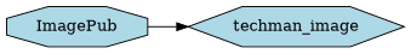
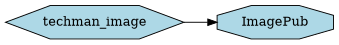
  digraph {
    rankdir=LR
    node [fillcolor=lightblue style=filled]
    techman_image [shape=hexagon]
    ImagePub [shape=octagon]
-   ImagePub -> techman_image
+   techman_image -> ImagePub
  }
